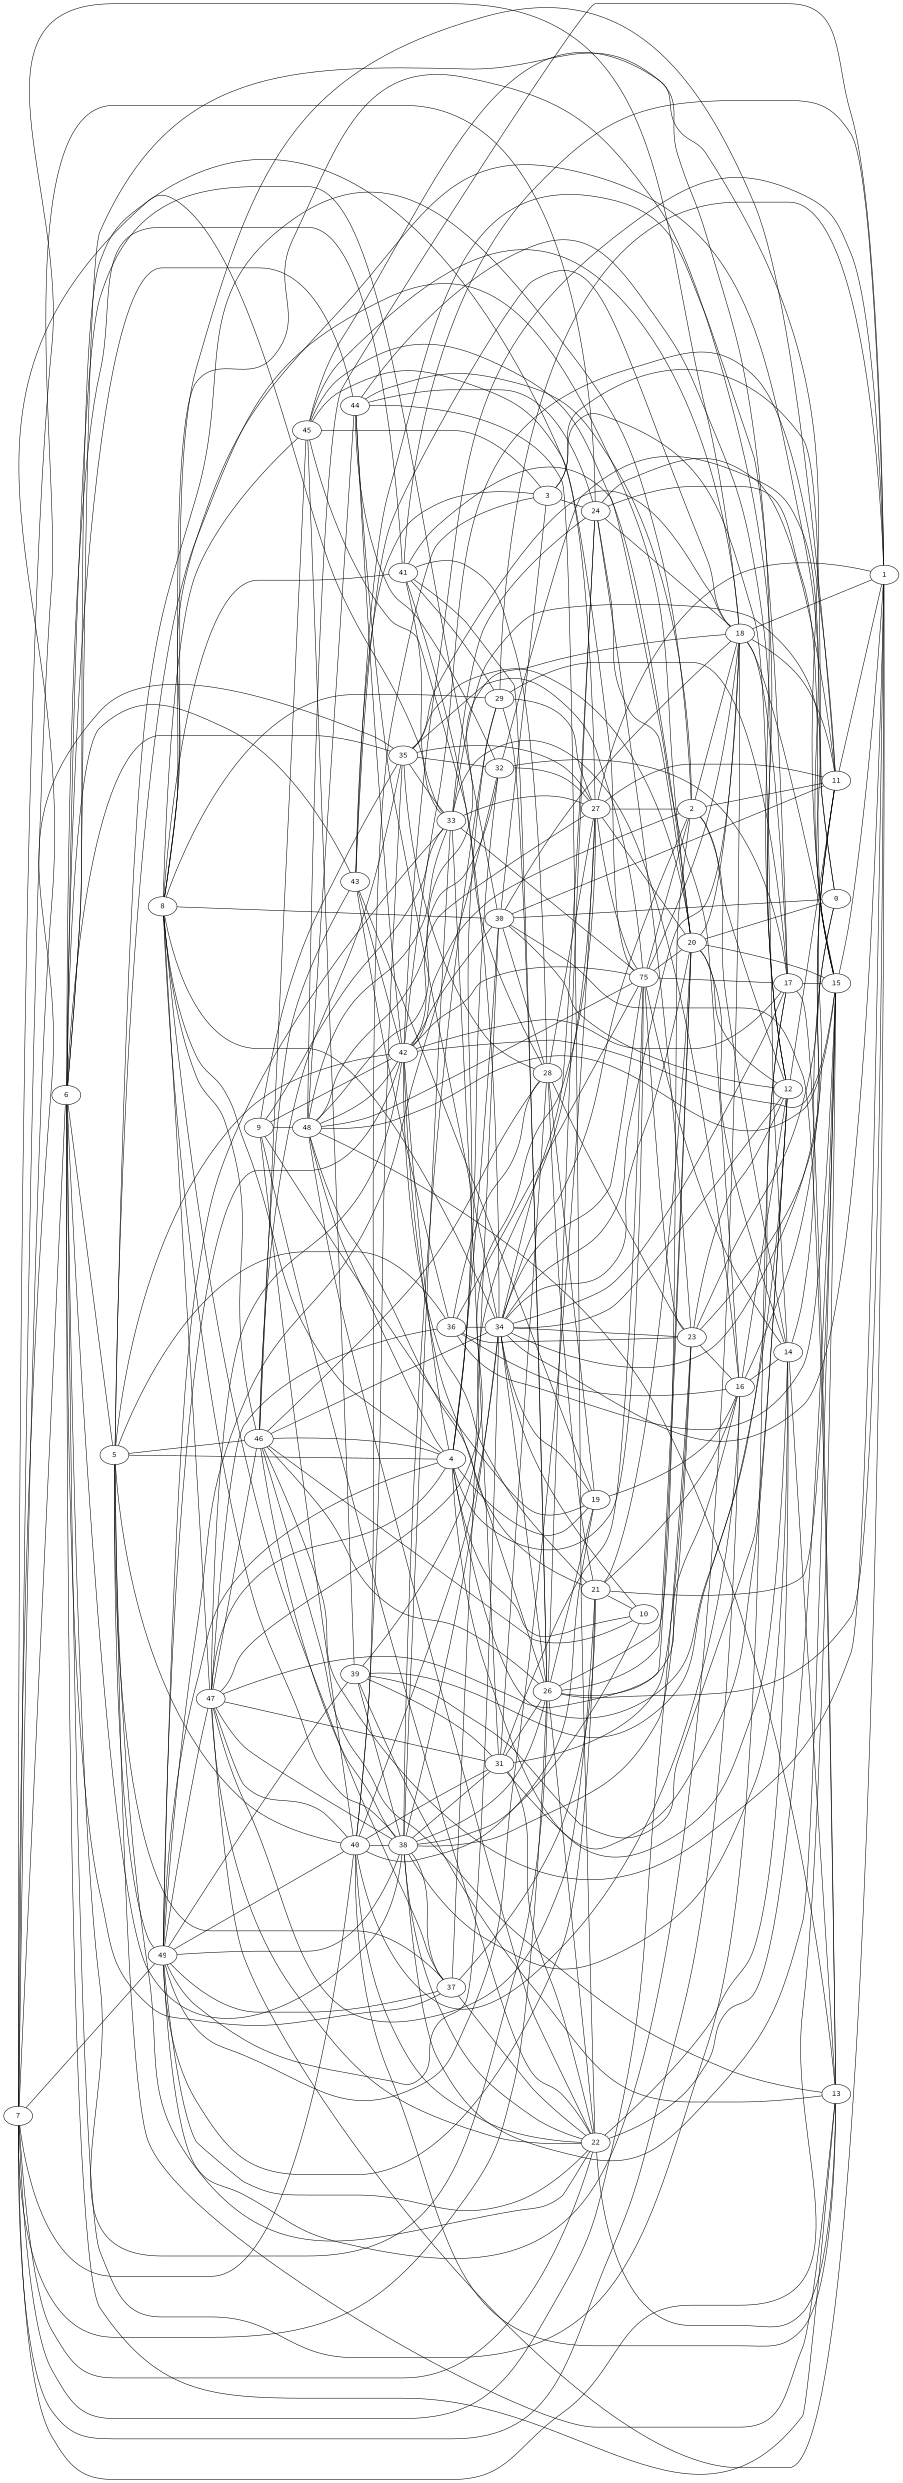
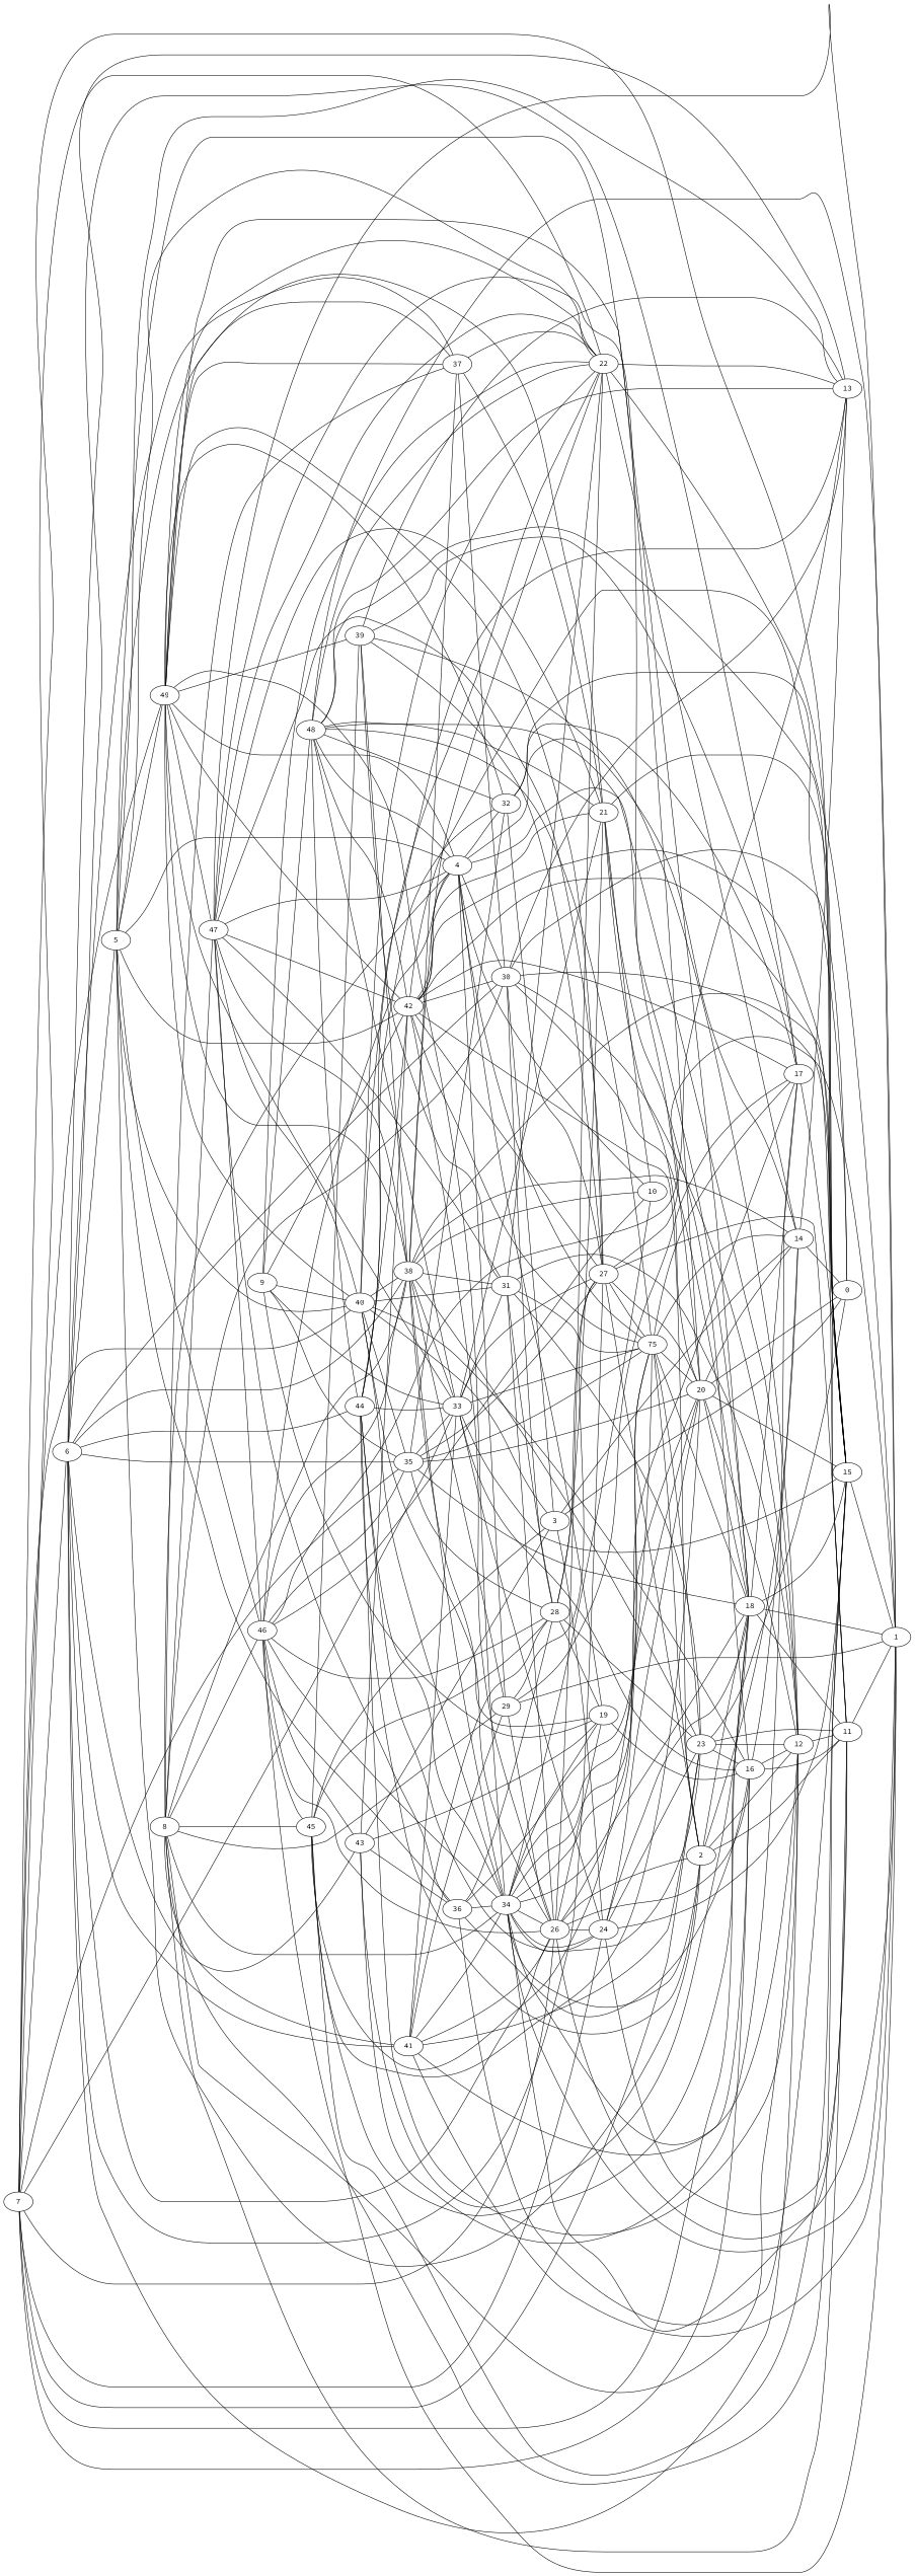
  digraph {
    fontname="Source Code Pro"
    rankdir=LR
    node [fontname="Source Code Pro"]
    edge [color=black dir=none fontname="Source Code Pro"]
    9
    32
    22
    33
    42
    19
    40
    48
    35
    27
    17
    0
    14
    13
    15
    31
    n17 [label=75]
    16
    21
    24
    4
    26
    2
    1
    11
    30
    23
    12
    28
    20
    18
    10
    29
    5
    37
    46
    36
    49
    34
    38
    43
    45
    47
    3
    44
    7
    6
    41
    39
    8
    subgraph sub_1 {
      9
      32
      22
      33
      42
      19
      40
      48
      35
      27
      17
      0
      14
      13
      15
      31
      n17
      16
      21
      24
      4
      26
      2
      1
      11
      30
      23
      12
      28
      20
      18
      10
      29
      5
      37
      46
      36
      49
      34
      38
      43
      45
      47
      3
      44
      7
      6
      41
      39
      8
    }
    9 -> 22
    9 -> 33
    9 -> 42
    9 -> 19
    9 -> 40
    9 -> 48
    9 -> 35
    32 -> 27
    32 -> 17
    32 -> 0
    22 -> 14
    22 -> 13
    22 -> 15
    33 -> 27
    33 -> 15
    33 -> 31
    33 -> n17
    33 -> 16
+   33 -> 21
    33 -> 24
    42 -> 27
    42 -> 17
    42 -> 15
    42 -> n17
    42 -> 21
    42 -> 4
    42 -> 26
    42 -> 2
    42 -> 1
    42 -> 11
    42 -> 30
    19 -> 16
    40 -> 22
    40 -> 19
    40 -> 35
    40 -> 13
    40 -> 31
    40 -> 16
    40 -> 34
    40 -> 38
    40 -> 3
    48 -> 32
    48 -> 22
    48 -> 33
    48 -> 42
    48 -> 13
    48 -> 15
    48 -> n17
    48 -> 21
    48 -> 4
    48 -> 1
    48 -> 18
    48 -> 44
    35 -> 32
    35 -> 33
    35 -> 27
    35 -> n17
    35 -> 28
    35 -> 20
    35 -> 18
    27 -> n17
    27 -> 2
    27 -> 1
    27 -> 11
    27 -> 20
-   17 -> 13
    17 -> 15
    14 -> 0
    14 -> 13
    15 -> 1
    31 -> 22
    31 -> n17
    31 -> 26
    31 -> 23
    31 -> 12
    31 -> 28
    n17 -> 17
    n17 -> 14
    n17 -> 2
    n17 -> 23
    n17 -> 20
    n17 -> 18
    16 -> 14
    16 -> 11
    16 -> 12
    21 -> 15
    21 -> 16
    21 -> 20
    21 -> 10
    24 -> 15
    24 -> 11
    24 -> 23
    24 -> 20
    24 -> 18
    4 -> 32
    4 -> 19
    4 -> 14
    4 -> n17
    4 -> 30
    4 -> 12
    4 -> 10
    4 -> 29
    26 -> 22
    26 -> 19
    26 -> 16
    26 -> 24
    26 -> 2
    26 -> 1
    26 -> 20
    2 -> 14
    2 -> 11
    2 -> 12
    2 -> 18
    11 -> 1
    30 -> 0
    30 -> 13
    30 -> 11
    30 -> 12
    30 -> 28
    30 -> 18
    30 -> 3
    23 -> 0
    23 -> 16
    23 -> 11
    23 -> 12
    12 -> 11
    28 -> 19
    28 -> 27
    28 -> 21
    28 -> 23
    20 -> 0
    20 -> 14
    20 -> 15
    20 -> 12
    20 -> 18
    18 -> 17
    18 -> 15
    18 -> 1
    18 -> 11
    29 -> 27
    29 -> 17
    29 -> 26
    29 -> 1
    5 -> 22
    5 -> 42
    5 -> 40
    5 -> 13
    5 -> 4
    5 -> 2
    5 -> 20
    5 -> 37
    5 -> 46
    5 -> 36
    5 -> 49
    37 -> 22
    37 -> 21
    37 -> 30
    46 -> 35
    46 -> 13
    46 -> 4
    46 -> 26
    46 -> 1
    46 -> 28
    46 -> 10
    46 -> 34
    46 -> 38
    46 -> 43
    46 -> 45
    36 -> 15
    36 -> n17
    36 -> 16
    36 -> 28
    36 -> 34
    49 -> 32
    49 -> 22
    49 -> 33
    49 -> 42
    49 -> 40
    49 -> 27
    49 -> 21
    49 -> 4
    49 -> 18
    49 -> 37
    49 -> 34
    49 -> 38
    49 -> 47
    49 -> 39
    34 -> 19
    34 -> 17
    34 -> n17
    34 -> 24
    34 -> 26
    34 -> 2
    34 -> 1
    34 -> 11
    34 -> 23
    34 -> 12
    34 -> 20
    34 -> 18
    34 -> 10
    38 -> 22
    38 -> 33
    38 -> 14
    38 -> 15
    38 -> 31
    38 -> 26
    38 -> 23
    38 -> 10
    38 -> 29
    38 -> 37
    38 -> 34
    43 -> 42
    43 -> 19
    43 -> 17
    43 -> 18
    43 -> 36
    43 -> 3
    45 -> 15
    45 -> n17
    45 -> 28
    45 -> 20
    45 -> 18
    45 -> 3
    45 -> 39
    47 -> 22
    47 -> 42
    47 -> 40
    47 -> 27
    47 -> 31
    47 -> 21
    47 -> 4
    47 -> 1
    47 -> 20
    47 -> 46
    47 -> 36
    47 -> 38
    3 -> 0
    3 -> 14
    3 -> 24
    44 -> 32
    44 -> 22
+   44 -> 33
    44 -> 42
    44 -> 24
    44 -> 2
    44 -> 12
    44 -> 34
    7 -> 22
    7 -> 33
    7 -> 40
    7 -> 35
    7 -> 15
    7 -> 16
    7 -> 24
    7 -> 26
    7 -> 23
    7 -> 18
    7 -> 49
    7 -> 6
    6 -> 35
    6 -> 27
    6 -> 17
    6 -> 13
    6 -> 26
    6 -> 30
    6 -> 12
    6 -> 5
    6 -> 37
    6 -> 38
    6 -> 43
    6 -> 44
    6 -> 41
    41 -> 33
    41 -> 16
    41 -> 26
    41 -> 1
-   36 -> 23
+   41 -> 23
    41 -> 28
    41 -> 29
    41 -> 34
    39 -> 27
    39 -> 17
    39 -> 13
    39 -> 31
    39 -> 12
    39 -> 38
    8 -> 15
    8 -> 4
    8 -> 11
    8 -> 30
    8 -> 12
    8 -> 29
    8 -> 37
    8 -> 46
    8 -> 34
    8 -> 38
    8 -> 45
    8 -> 47
    8 -> 41
  }
